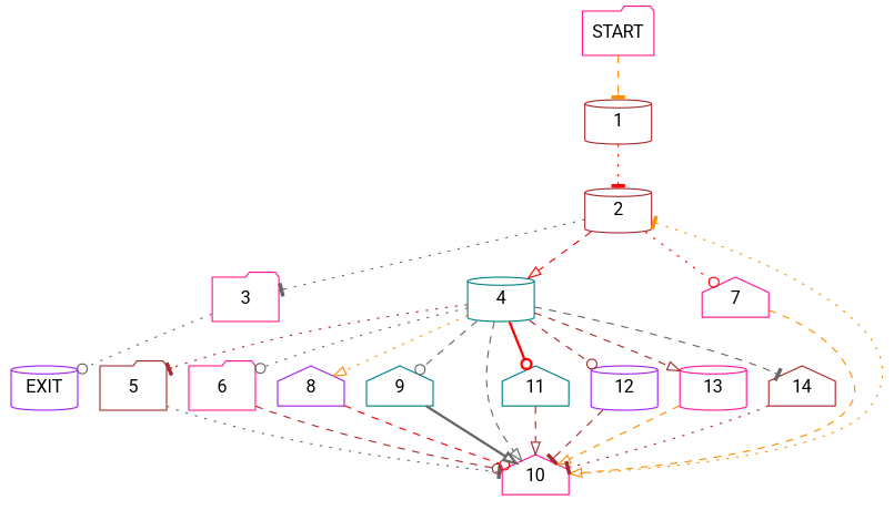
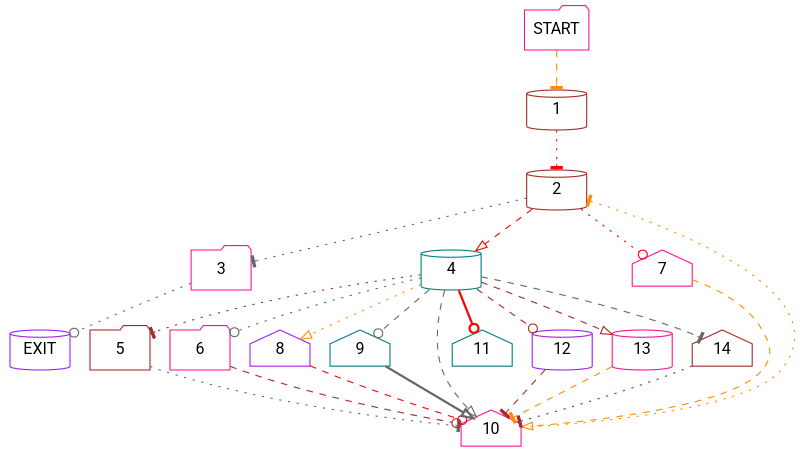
  digraph {
    fontname=Roboto
    node [color=deeppink fontname=Roboto shape=cylinder]
    edge [arrowhead=tee color=gray40 fontname=Roboto style=dashed]
    n1 [label=START shape=folder]
    1 [color=brown]
    2 [color=brown]
    n4 [color=purple label=EXIT]
    3 [shape=folder]
    4 [color=teal]
    7 [shape=house]
    5 [color=brown shape=folder]
    6 [shape=folder]
    8 [color=purple shape=house]
    9 [color=teal shape=house]
    10 [shape=house]
    11 [color=teal shape=house]
    12 [color=purple]
    13
    14 [color=brown shape=house]
    n1 -> 1 [color=darkorange]
    1 -> 2 [color=red style=dotted]
    2 -> 3 [style=dotted]
    2 -> 4 [arrowhead=onormal color=red]
    2 -> 7 [arrowhead=odot color=red style=dotted]
    3 -> n4 [arrowhead=odot style=dotted]
    4 -> 5 [color=brown style=dotted]
    4 -> 6 [arrowhead=odot style=dotted]
    4 -> 8 [arrowhead=onormal color=darkorange style=dotted]
    4 -> 9 [arrowhead=odot]
    4 -> 10 [arrowhead=onormal]
    4 -> 11 [arrowhead=odot color=red style=bold]
    4 -> 12 [arrowhead=odot color=brown]
    4 -> 13 [arrowhead=onormal color=brown]
    4 -> 14
    7 -> 10 [arrowhead=onormal color=darkorange]
    5 -> 10 [style=dotted]
    6 -> 10 [arrowhead=odot color=brown]
    8 -> 10 [arrowhead=odot color=red]
    9 -> 10 [arrowhead=onormal style=bold]
    10 -> 2 [color=darkorange style=dotted]
-   11 -> 10 [arrowhead=onormal color=brown]
    12 -> 10 [color=brown]
-   13 -> 10 [arrowhead=onormal color=darkorange]
+   13 -> 10 [color=darkorange]
    14 -> 10 [color=brown style=dotted]
  }
